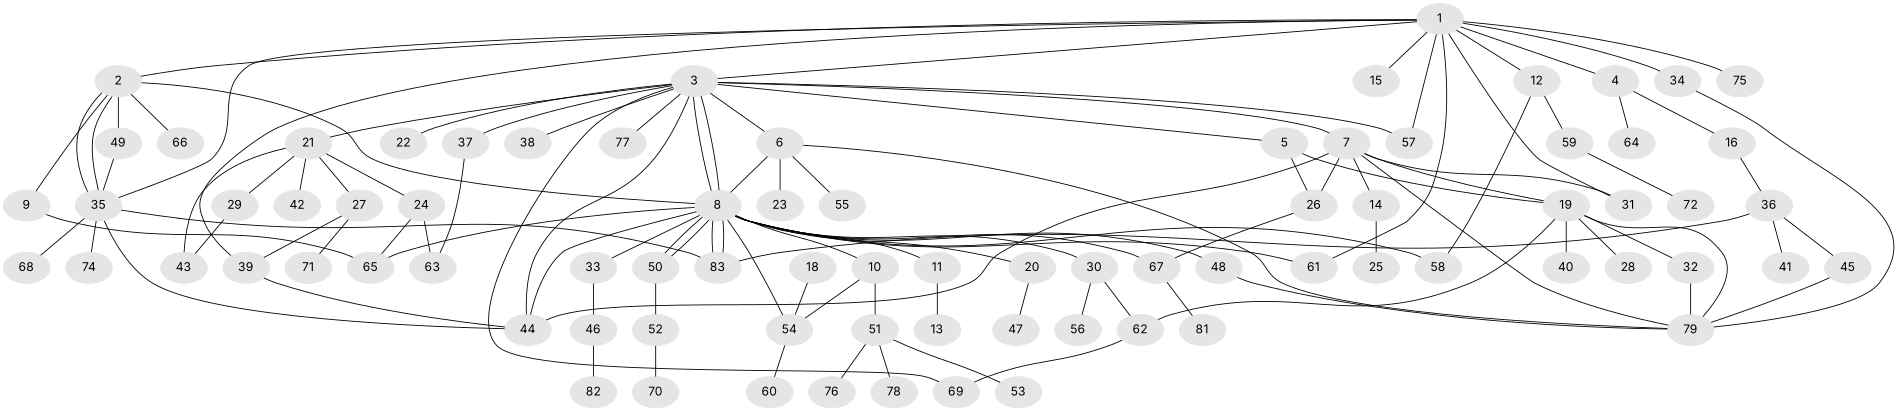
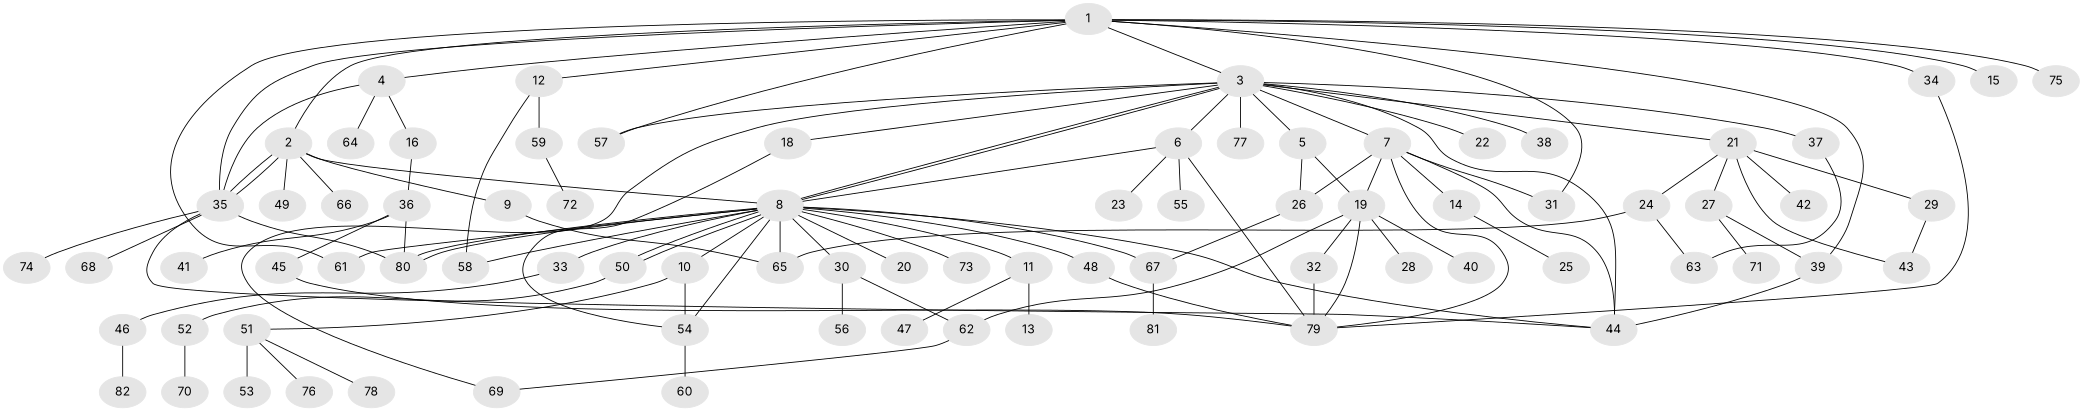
  graph {
    fontname=Inter
    node [color=gray90 fontname=Inter style=filled]
    edge [fontname=Inter]
    1
    2
    3
    4
    12
    15
    31
    34
    35
    39
    57
    61
    75
    8
    9
    49
    66
    5
    6
    7
    18
    21
    22
    37
    38
    44
    69
    77
    16
    64
    58
    59
    79
-   80 [label=83]
+   80
    68
    74
    10
    11
    20
    30
    33
    48
    50
    54
    65
    67
+   73
    19
    26
    23
    55
    14
    24
    27
    29
    42
    43
    63
    36
    62
    28
    32
    40
    25
    51
    13
    47
    56
    46
    52
    60
    81
    53
    76
    78
    72
    41
    45
    71
    82
    70
    1 -- 2
    1 -- 3
    1 -- 4
    1 -- 12
    1 -- 15
    1 -- 31
    1 -- 34
    1 -- 35
    1 -- 39
    1 -- 57
    1 -- 61
    1 -- 75
    2 -- 35
    2 -- 35
    2 -- 8
    2 -- 9
    2 -- 49
    2 -- 66
    3 -- 57
    3 -- 8
    3 -- 8
    3 -- 5
    3 -- 6
    3 -- 7
+   3 -- 18
    3 -- 21
    3 -- 22
    3 -- 37
    3 -- 38
    3 -- 44
    3 -- 69
    3 -- 77
-   49 -- 35
+   4 -- 35
    4 -- 16
    4 -- 64
    12 -- 58
    12 -- 59
    34 -- 79
    35 -- 44
    35 -- 80
    35 -- 68
    35 -- 74
    39 -- 44
    8 -- 61
    8 -- 44
    8 -- 58
    8 -- 80
    8 -- 80
    8 -- 10
    8 -- 11
    8 -- 20
    8 -- 30
    8 -- 33
    8 -- 48
    8 -- 50
    8 -- 50
    8 -- 54
    8 -- 65
    8 -- 67
+   8 -- 73
    9 -- 65
    5 -- 19
    5 -- 26
    6 -- 8
    6 -- 79
    6 -- 23
    6 -- 55
    7 -- 31
    7 -- 44
    7 -- 79
    7 -- 19
    7 -- 26
    7 -- 14
    18 -- 54
    21 -- 24
    21 -- 27
    21 -- 29
    21 -- 42
    21 -- 43
    37 -- 63
    16 -- 36
    59 -- 72
    10 -- 54
    10 -- 51
    11 -- 13
-   20 -- 47
+   11 -- 47
    30 -- 62
    30 -- 56
    33 -- 46
    48 -- 79
    50 -- 52
    54 -- 60
    67 -- 81
    19 -- 79
    19 -- 62
    19 -- 28
    19 -- 32
    19 -- 40
    26 -- 67
    14 -- 25
    24 -- 65
    24 -- 63
    27 -- 39
    27 -- 71
    29 -- 43
    36 -- 80
    36 -- 41
    36 -- 45
    62 -- 69
    32 -- 79
    51 -- 53
    51 -- 76
    51 -- 78
    46 -- 82
    52 -- 70
    45 -- 79
  }
